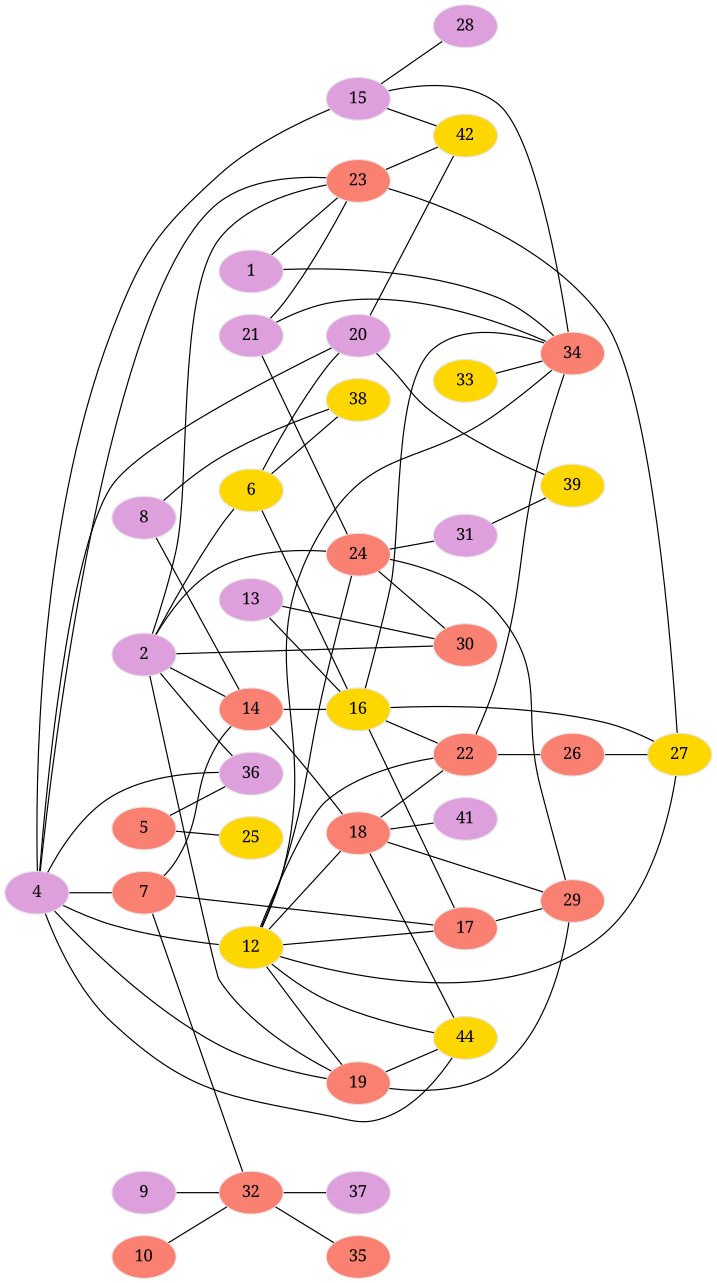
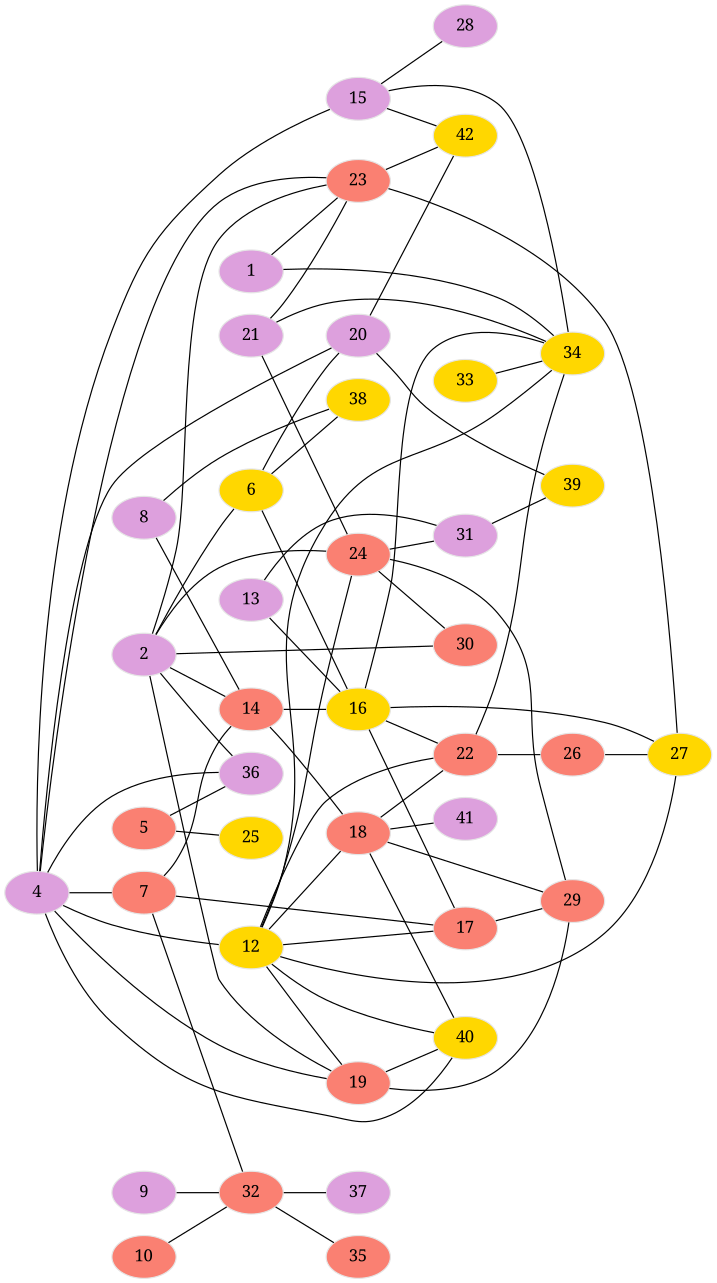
  graph {
    fontname="Noto Serif"
    rankdir=LR
    node [color=gray90 fillcolor=salmon fontname="Noto Serif" style=filled]
    edge [fontname="Noto Serif" weight=1.0]
    1 [fillcolor=plum]
    23
-   34
+   34 [fillcolor=gold]
    27 [fillcolor=gold]
    42 [fillcolor=gold]
    2 [fillcolor=plum]
    6 [fillcolor=gold]
    14
    19
    24
    30
    36 [fillcolor=plum]
    20 [fillcolor=plum]
    16 [fillcolor=gold]
    38 [fillcolor=gold]
    18
-   40 [fillcolor=gold label=44]
+   40 [fillcolor=gold]
    29
    31 [fillcolor=plum]
    13 [fillcolor=plum]
    28 [fillcolor=plum]
    4 [fillcolor=plum]
    7
    12 [fillcolor=gold]
    15 [fillcolor=plum]
    17
    32
    22
    39 [fillcolor=gold]
    5
    25 [fillcolor=gold]
    35
    37 [fillcolor=plum]
    8 [fillcolor=plum]
    9 [fillcolor=plum]
    10
    41 [fillcolor=plum]
    26
    21 [fillcolor=plum]
    33 [fillcolor=gold]
    1 -- 23
    1 -- 34
    23 -- 27
    23 -- 42
    2 -- 23
    2 -- 6
    2 -- 14
    2 -- 19
    2 -- 24
    2 -- 30
    2 -- 36
    6 -- 20
    6 -- 16
    6 -- 38
    14 -- 16
    14 -- 18
    19 -- 40
    19 -- 29
    24 -- 30
    24 -- 29
    24 -- 31
    20 -- 42
    20 -- 39
    16 -- 34
    16 -- 27
    16 -- 17
    16 -- 22
    18 -- 40
    18 -- 29
    18 -- 22
    18 -- 41
    31 -- 39
-   13 -- 30
+   13 -- 31
    13 -- 16
    4 -- 23 [weight=2.0]
    4 -- 19 [weight=2.0]
    4 -- 36
    4 -- 20
    4 -- 40
    4 -- 7
    4 -- 12 [weight=2.0]
    4 -- 15
    7 -- 14
    7 -- 17
    7 -- 32
    12 -- 34
    12 -- 27 [weight=2.0]
    12 -- 19 [weight=2.0]
    12 -- 24
    12 -- 18
    12 -- 40
    12 -- 17
    12 -- 22
    15 -- 34
    15 -- 42
    15 -- 28
    17 -- 29
    32 -- 35
    32 -- 37
    22 -- 34
    22 -- 26
    5 -- 36
    5 -- 25
    8 -- 14
    8 -- 38
    9 -- 32
    10 -- 32
    26 -- 27
    21 -- 23
    21 -- 34
    21 -- 24
    33 -- 34 [weight=2.0]
  }
